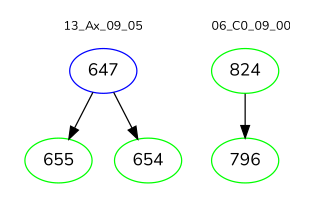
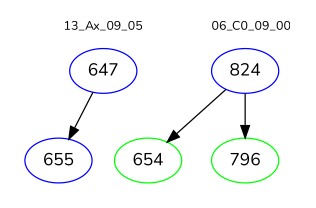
  digraph {
    fontname=Nunito
    node [color=green fontname=Nunito]
    edge [color=black fontname=Nunito]
    n1 [color=blue label=647]
    n2 [label=654]
-   n3 [label=655]
-   n4 [label=824]
+   n3 [color=blue label=655]
+   n4 [color=blue label=824]
    n5 [label=796]
    subgraph cluster_1 {
      color=white
      fontsize=10
      label="13_Ax_09_05"
      n1
      n2
      n3
    }
    subgraph cluster_2 {
      color=white
      fontsize=10
      label="06_C0_09_00"
      n4
      n5
    }
-   n1 -> n2
+   n4 -> n2
    n1 -> n3
    n4 -> n5
  }
